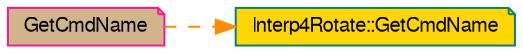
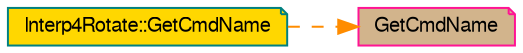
  digraph {
    rankdir=LR
    node [fontname=FreeSans fontsize=10 shape=note style=filled]
    n1 [color=teal fillcolor=gold fontcolor=black height=0.2 label="Interp4Rotate::GetCmdName" width=0.4]
    n2 [color=deeppink fillcolor=tan height=0.2 label=GetCmdName width=0.4]
-   n2 -> n1 [color=darkorange fontname=FreeSans fontsize=10 labelfontname=FreeSans labelfontsize=10 style=dashed]
+   n1 -> n2 [color=darkorange fontname=FreeSans fontsize=10 labelfontname=FreeSans labelfontsize=10 style=dashed]
  }
